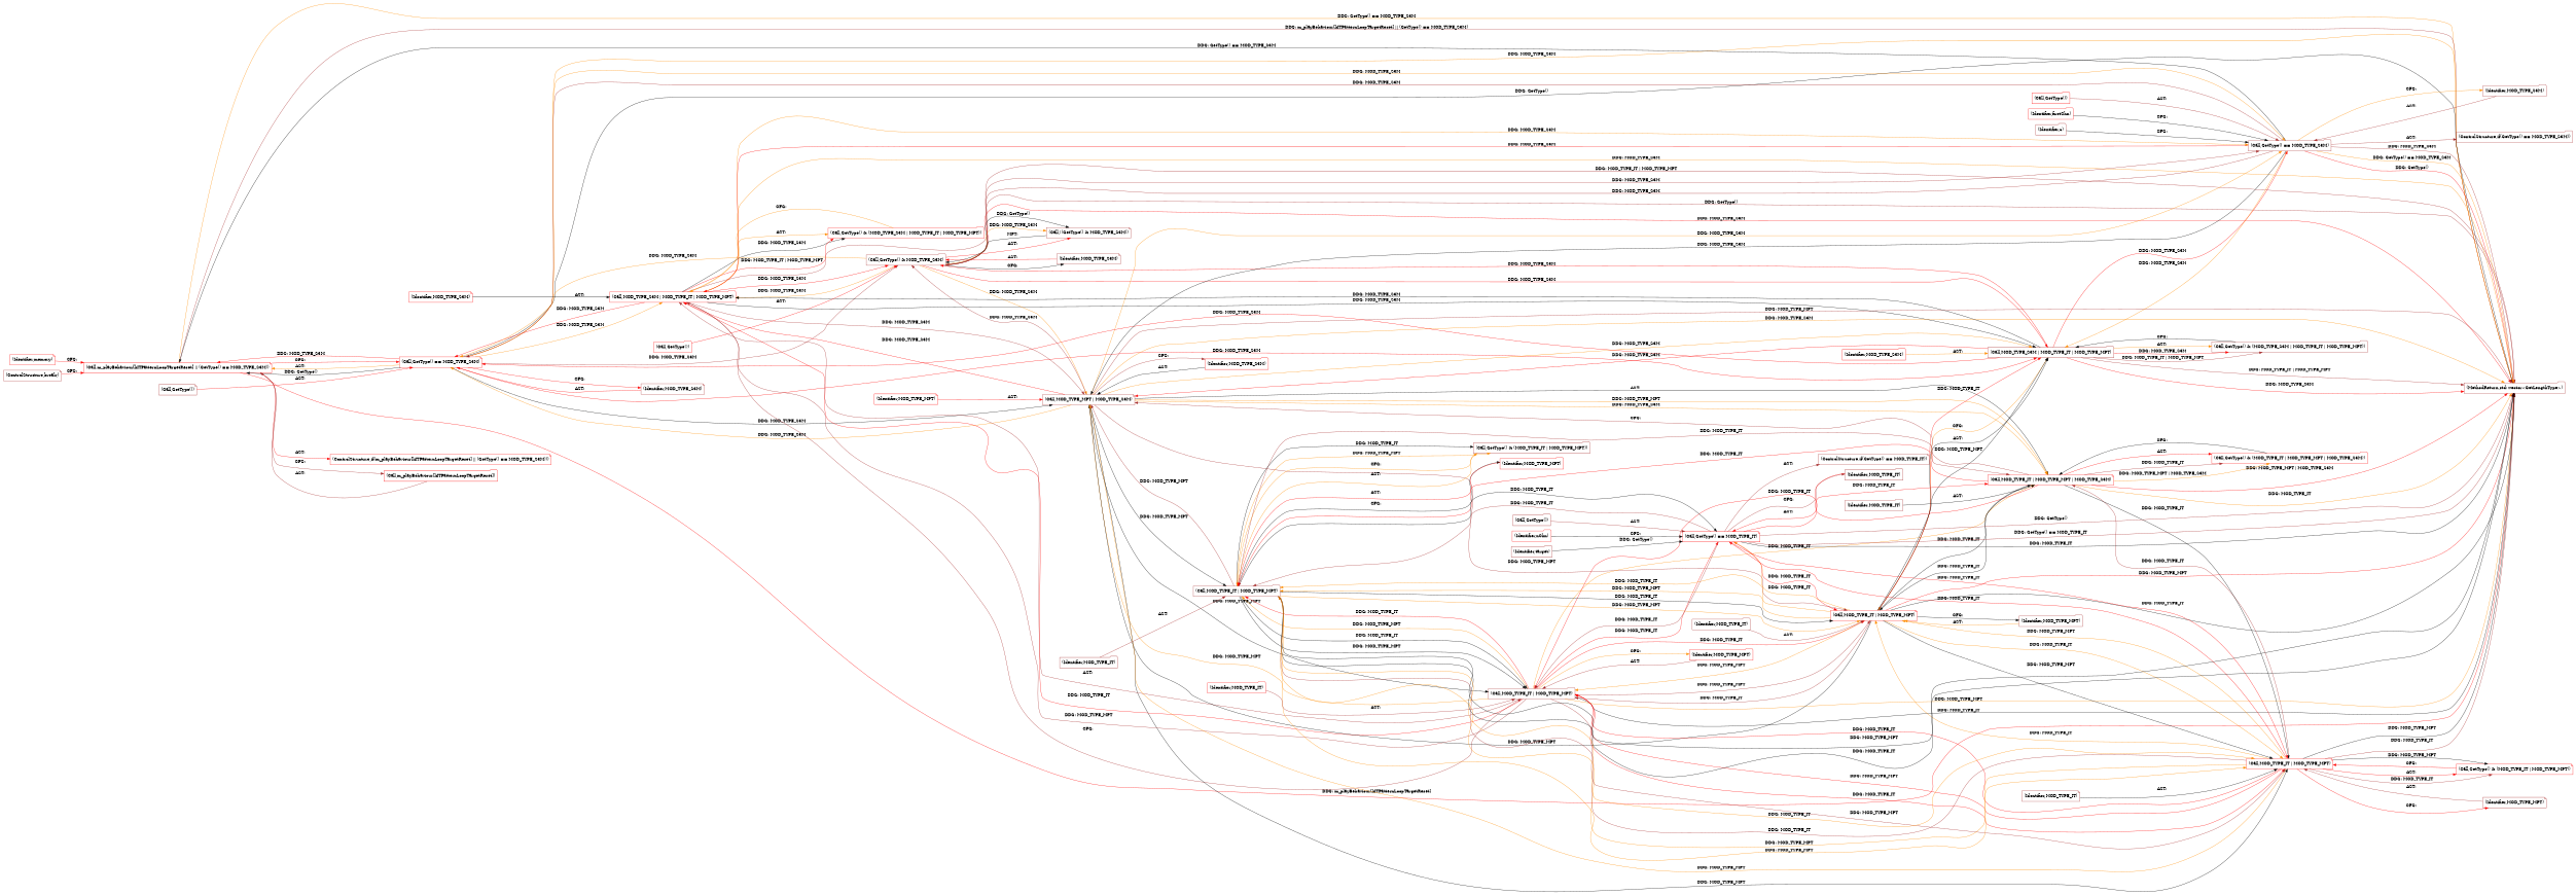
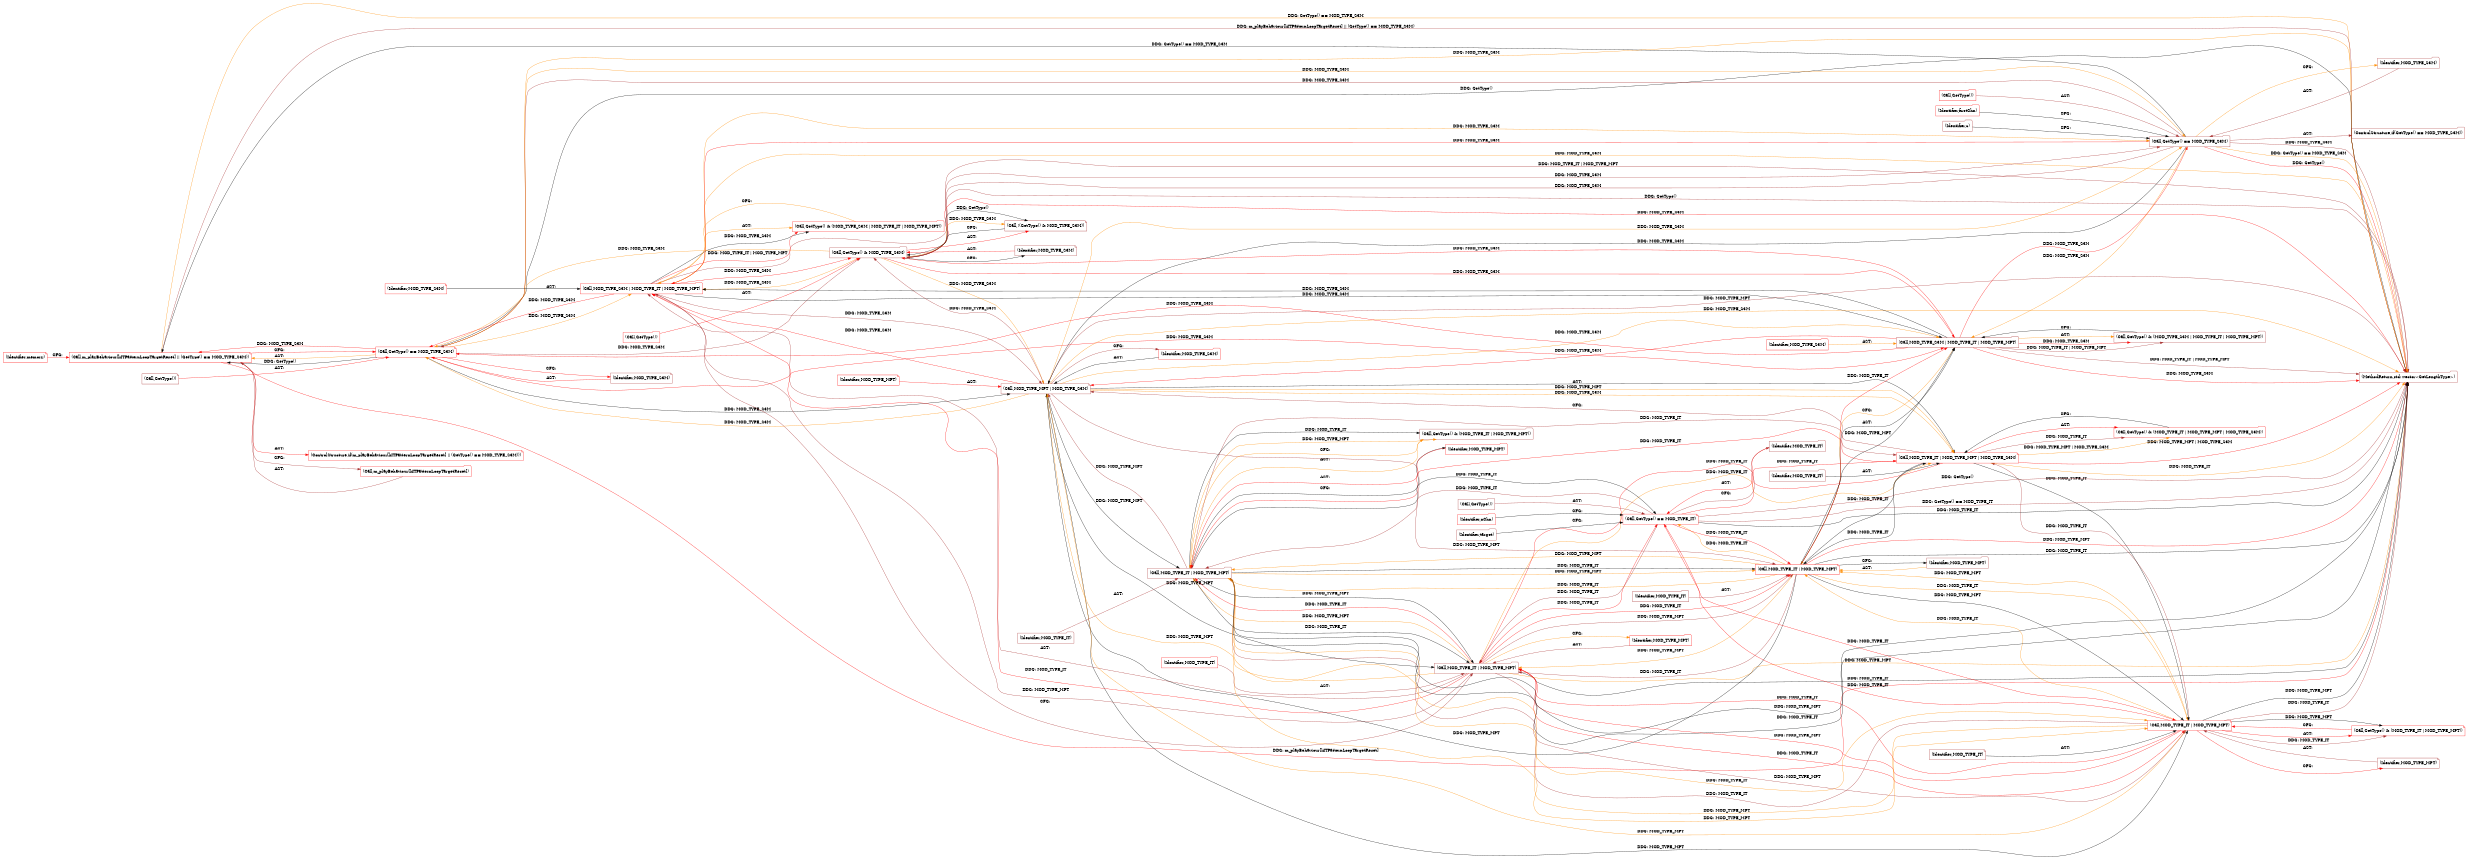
  digraph {
    rankdir=LR
    node [color=brown shape=folder]
    edge [color=red]
    n1 [color=red label="(Call,m_playBehaviour[kITPatternLoopTargetReset] || (GetType() == MOD_TYPE_S3M))" shape=note]
    n2 [color=red label="(Call,GetType() == MOD_TYPE_S3M)" shape=note]
    n3 [label="(MethodReturn,std::vector<GetLengthType>)"]
    n4 [color=red label="(ControlStructure,if(m_playBehaviour[kITPatternLoopTargetReset] || (GetType() == MOD_TYPE_S3M)))" shape=note]
    n5 [color=red label="(Call,m_playBehaviour[kITPatternLoopTargetReset])"]
    n6 [color=red label="(Call,MOD_TYPE_S3M | MOD_TYPE_IT | MOD_TYPE_MPT)"]
    n7 [label="(Call,GetType() & MOD_TYPE_S3M)"]
    n8 [label="(Call,MOD_TYPE_MPT | MOD_TYPE_S3M)" shape=note]
    n9 [label="(Call,MOD_TYPE_S3M | MOD_TYPE_IT | MOD_TYPE_MPT)"]
    n10 [label="(Call,GetType() == MOD_TYPE_S3M)"]
    n11 [label="(Identifier,MOD_TYPE_S3M)" shape=note]
    n12 [label="(Call,MOD_TYPE_IT | MOD_TYPE_MPT)"]
    n13 [color=red label="(Call,GetType() & (MOD_TYPE_S3M | MOD_TYPE_IT | MOD_TYPE_MPT))"]
    n14 [label="(Call,!(GetType() & MOD_TYPE_S3M))" shape=note]
    n15 [label="(Identifier,MOD_TYPE_S3M)" shape=note]
    n16 [color=red label="(Call,MOD_TYPE_IT | MOD_TYPE_MPT)" shape=note]
    n17 [color=red label="(Call,MOD_TYPE_IT | MOD_TYPE_MPT)" shape=note]
    n18 [color=red label="(Call,MOD_TYPE_IT | MOD_TYPE_MPT | MOD_TYPE_S3M)" shape=note]
    n19 [label="(Call,MOD_TYPE_IT | MOD_TYPE_MPT)"]
    n20 [color=red label="(Identifier,MOD_TYPE_S3M)"]
    n21 [label="(Call,GetType() & (MOD_TYPE_S3M | MOD_TYPE_IT | MOD_TYPE_MPT))"]
    n22 [label="(Identifier,MOD_TYPE_S3M)"]
    n23 [label="(ControlStructure,if(GetType() == MOD_TYPE_S3M))"]
    n24 [color=red label="(Call,GetType() == MOD_TYPE_IT)" shape=note]
    n25 [color=red label="(Identifier,MOD_TYPE_MPT)"]
    n26 [label="(Identifier,MOD_TYPE_MPT)"]
    n27 [color=red label="(Call,GetType() & (MOD_TYPE_IT | MOD_TYPE_MPT))" shape=note]
    n28 [label="(Identifier,MOD_TYPE_MPT)" shape=note]
    n29 [color=red label="(Call,GetType() & (MOD_TYPE_IT | MOD_TYPE_MPT | MOD_TYPE_S3M))"]
    n30 [label="(Call,GetType() & (MOD_TYPE_IT | MOD_TYPE_MPT))"]
    n31 [color=red label="(Identifier,MOD_TYPE_MPT)"]
-   n32 [label="(ControlStructure,if(GetType() == MOD_TYPE_IT))" shape=note]
    n33 [label="(Identifier,MOD_TYPE_IT)"]
    n34 [color=red label="(Identifier,MOD_TYPE_S3M)"]
    n35 [label="(Identifier,MOD_TYPE_IT)" shape=note]
    n36 [label="(Identifier,MOD_TYPE_IT)"]
    n37 [label="(Identifier,MOD_TYPE_IT)"]
    n38 [label="(Call,GetType())"]
    n39 [color=red label="(Call,GetType())"]
    n40 [color=red label="(Identifier,nChn)"]
    n41 [color=red label="(Identifier,MOD_TYPE_S3M)" shape=note]
    n42 [label="(Call,GetType())" shape=note]
    n43 [label="(Identifier,MOD_TYPE_IT)"]
    n44 [color=red label="(Identifier,MOD_TYPE_IT)"]
    n45 [label="(Identifier,target)"]
    n46 [color=red label="(Identifier,MOD_TYPE_MPT)" shape=note]
    n47 [color=red label="(Call,GetType())"]
    n48 [color=red label="(Identifier,firstChn)"]
    n49 [label="(Identifier,c)"]
    n50 [color=red label="(Identifier,memory)" shape=note]
-   n51 [label="(ControlStructure,break;)" shape=note]
    n1 -> n2 [label="CFG: "]
    n1 -> n3 [color=darkorange label="DDG: GetType() == MOD_TYPE_S3M"]
    n1 -> n3 [color=brown label="DDG: m_playBehaviour[kITPatternLoopTargetReset] || (GetType() == MOD_TYPE_S3M)"]
    n1 -> n3 [label="DDG: m_playBehaviour[kITPatternLoopTargetReset]"]
    n1 -> n4 [label="AST: "]
    n1 -> n5 [color=brown label="CFG: "]
    n2 -> n1 [color=darkorange label="AST: "]
    n2 -> n1 [color=black label="DDG: GetType()"]
    n2 -> n1 [label="DDG: MOD_TYPE_S3M"]
    n2 -> n3 [color=darkorange label="DDG: MOD_TYPE_S3M"]
    n2 -> n3 [color=black label="DDG: GetType()"]
    n2 -> n6 [color=darkorange label="DDG: MOD_TYPE_S3M"]
    n2 -> n7 [color=brown label="DDG: MOD_TYPE_S3M"]
    n2 -> n8 [color=black label="DDG: MOD_TYPE_S3M"]
    n2 -> n9 [label="DDG: MOD_TYPE_S3M"]
    n2 -> n10 [color=darkorange label="DDG: MOD_TYPE_S3M"]
    n2 -> n11 [label="CFG: "]
    n5 -> n1 [color=brown label="AST: "]
    n6 -> n2 [label="DDG: MOD_TYPE_S3M"]
    n6 -> n3 [color=darkorange label="DDG: MOD_TYPE_S3M"]
    n6 -> n3 [color=brown label="DDG: MOD_TYPE_IT | MOD_TYPE_MPT"]
    n6 -> n7 [label="DDG: MOD_TYPE_S3M"]
    n6 -> n8 [color=brown label="DDG: MOD_TYPE_S3M"]
    n6 -> n9 [color=black label="DDG: MOD_TYPE_S3M"]
    n6 -> n10 [color=darkorange label="DDG: MOD_TYPE_S3M"]
    n6 -> n12 [color=brown label="CFG: "]
    n6 -> n13 [color=darkorange label="AST: "]
    n6 -> n13 [color=black label="DDG: MOD_TYPE_S3M"]
    n6 -> n13 [label="DDG: MOD_TYPE_IT | MOD_TYPE_MPT"]
    n7 -> n2 [color=darkorange label="DDG: MOD_TYPE_S3M"]
    n7 -> n3 [color=brown label="DDG: GetType()"]
    n7 -> n3 [label="DDG: MOD_TYPE_S3M"]
    n7 -> n6 [color=darkorange label="DDG: MOD_TYPE_S3M"]
    n7 -> n8 [color=darkorange label="DDG: MOD_TYPE_S3M"]
    n7 -> n9 [label="DDG: MOD_TYPE_S3M"]
    n7 -> n10 [color=brown label="DDG: MOD_TYPE_S3M"]
    n7 -> n14 [label="AST: "]
    n7 -> n14 [color=black label="DDG: GetType()"]
    n7 -> n14 [color=darkorange label="DDG: MOD_TYPE_S3M"]
    n7 -> n15 [color=black label="CFG: "]
    n8 -> n2 [color=darkorange label="DDG: MOD_TYPE_S3M"]
    n8 -> n3 [color=brown label="DDG: MOD_TYPE_MPT"]
    n8 -> n3 [color=darkorange label="DDG: MOD_TYPE_S3M"]
    n8 -> n6 [label="DDG: MOD_TYPE_S3M"]
    n8 -> n7 [color=brown label="DDG: MOD_TYPE_S3M"]
    n8 -> n9 [color=darkorange label="DDG: MOD_TYPE_S3M"]
    n8 -> n10 [color=darkorange label="DDG: MOD_TYPE_S3M"]
    n8 -> n12 [color=black label="DDG: MOD_TYPE_MPT"]
    n8 -> n16 [color=brown label="DDG: MOD_TYPE_MPT"]
    n8 -> n17 [color=black label="DDG: MOD_TYPE_MPT"]
    n8 -> n18 [color=black label="AST: "]
    n8 -> n18 [color=darkorange label="DDG: MOD_TYPE_MPT"]
    n8 -> n18 [color=darkorange label="DDG: MOD_TYPE_S3M"]
    n8 -> n19 [color=black label="DDG: MOD_TYPE_MPT"]
    n8 -> n20 [color=brown label="CFG: "]
    n9 -> n2 [label="DDG: MOD_TYPE_S3M"]
    n9 -> n3 [color=brown label="DDG: MOD_TYPE_IT | MOD_TYPE_MPT"]
    n9 -> n3 [label="DDG: MOD_TYPE_S3M"]
    n9 -> n6 [color=black label="DDG: MOD_TYPE_S3M"]
    n9 -> n7 [label="DDG: MOD_TYPE_S3M"]
    n9 -> n8 [label="DDG: MOD_TYPE_S3M"]
    n9 -> n10 [label="DDG: MOD_TYPE_S3M"]
    n9 -> n16 [color=darkorange label="CFG: "]
    n9 -> n21 [color=darkorange label="AST: "]
    n9 -> n21 [label="DDG: MOD_TYPE_S3M"]
    n9 -> n21 [color=brown label="DDG: MOD_TYPE_IT | MOD_TYPE_MPT"]
    n10 -> n1 [color=black label="DDG: GetType() == MOD_TYPE_S3M"]
    n10 -> n2 [color=brown label="DDG: MOD_TYPE_S3M"]
    n10 -> n3 [label="DDG: GetType()"]
    n10 -> n3 [color=brown label="DDG: MOD_TYPE_S3M"]
    n10 -> n3 [color=darkorange label="DDG: GetType() == MOD_TYPE_S3M"]
    n10 -> n6 [label="DDG: MOD_TYPE_S3M"]
    n10 -> n7 [color=brown label="DDG: MOD_TYPE_S3M"]
    n10 -> n8 [color=black label="DDG: MOD_TYPE_S3M"]
    n10 -> n9 [color=darkorange label="DDG: MOD_TYPE_S3M"]
    n10 -> n22 [color=darkorange label="CFG: "]
    n10 -> n23 [color=brown label="AST: "]
    n11 -> n2 [label="AST: "]
    n12 -> n3 [color=darkorange label="DDG: MOD_TYPE_MPT"]
    n12 -> n3 [color=black label="DDG: MOD_TYPE_IT"]
    n12 -> n6 [color=brown label="AST: "]
    n12 -> n6 [label="DDG: MOD_TYPE_IT"]
    n12 -> n6 [color=brown label="DDG: MOD_TYPE_MPT"]
    n12 -> n8 [color=darkorange label="DDG: MOD_TYPE_MPT"]
    n12 -> n16 [label="DDG: MOD_TYPE_IT"]
    n12 -> n16 [color=brown label="DDG: MOD_TYPE_MPT"]
    n12 -> n17 [label="DDG: MOD_TYPE_IT"]
    n12 -> n17 [color=brown label="DDG: MOD_TYPE_MPT"]
    n12 -> n18 [color=darkorange label="DDG: MOD_TYPE_IT"]
    n12 -> n19 [label="DDG: MOD_TYPE_IT"]
    n12 -> n19 [color=darkorange label="DDG: MOD_TYPE_MPT"]
    n12 -> n24 [label="DDG: MOD_TYPE_IT"]
    n12 -> n25 [color=darkorange label="CFG: "]
    n13 -> n6 [color=darkorange label="CFG: "]
-   n14 -> n7 [color=black label="MPT: "]
+   n14 -> n7 [color=black label="CFG: "]
    n15 -> n7 [label="AST: "]
    n16 -> n3 [label="DDG: MOD_TYPE_MPT"]
    n16 -> n3 [color=black label="DDG: MOD_TYPE_IT"]
    n16 -> n8 [color=black label="DDG: MOD_TYPE_MPT"]
    n16 -> n9 [color=black label="AST: "]
    n16 -> n9 [label="DDG: MOD_TYPE_IT"]
    n16 -> n9 [color=black label="DDG: MOD_TYPE_MPT"]
    n16 -> n12 [color=brown label="DDG: MOD_TYPE_IT"]
    n16 -> n12 [color=darkorange label="DDG: MOD_TYPE_MPT"]
    n16 -> n17 [color=darkorange label="DDG: MOD_TYPE_IT"]
    n16 -> n17 [color=black label="DDG: MOD_TYPE_MPT"]
    n16 -> n18 [color=black label="DDG: MOD_TYPE_IT"]
    n16 -> n19 [color=darkorange label="DDG: MOD_TYPE_IT"]
    n16 -> n19 [color=darkorange label="DDG: MOD_TYPE_MPT"]
    n16 -> n24 [color=darkorange label="DDG: MOD_TYPE_IT"]
    n16 -> n26 [color=black label="CFG: "]
    n17 -> n3 [color=black label="DDG: MOD_TYPE_MPT"]
    n17 -> n3 [color=brown label="DDG: MOD_TYPE_IT"]
    n17 -> n8 [color=darkorange label="DDG: MOD_TYPE_MPT"]
    n17 -> n12 [label="DDG: MOD_TYPE_IT"]
    n17 -> n12 [label="DDG: MOD_TYPE_MPT"]
    n17 -> n16 [color=darkorange label="DDG: MOD_TYPE_IT"]
    n17 -> n16 [color=darkorange label="DDG: MOD_TYPE_MPT"]
    n17 -> n18 [color=brown label="DDG: MOD_TYPE_IT"]
    n17 -> n19 [color=brown label="DDG: MOD_TYPE_IT"]
    n17 -> n19 [color=darkorange label="DDG: MOD_TYPE_MPT"]
    n17 -> n24 [label="DDG: MOD_TYPE_IT"]
    n17 -> n27 [label="AST: "]
    n17 -> n27 [color=brown label="DDG: MOD_TYPE_IT"]
    n17 -> n27 [color=black label="DDG: MOD_TYPE_MPT"]
    n17 -> n28 [label="CFG: "]
    n18 -> n3 [label="DDG: MOD_TYPE_MPT | MOD_TYPE_S3M"]
    n18 -> n3 [color=darkorange label="DDG: MOD_TYPE_IT"]
    n18 -> n8 [color=brown label="CFG: "]
    n18 -> n12 [label="DDG: MOD_TYPE_IT"]
    n18 -> n16 [color=black label="DDG: MOD_TYPE_IT"]
    n18 -> n17 [color=black label="DDG: MOD_TYPE_IT"]
    n18 -> n19 [label="DDG: MOD_TYPE_IT"]
    n18 -> n29 [label="AST: "]
    n18 -> n29 [color=brown label="DDG: MOD_TYPE_IT"]
    n18 -> n29 [color=darkorange label="DDG: MOD_TYPE_MPT | MOD_TYPE_S3M"]
    n19 -> n3 [color=black label="DDG: MOD_TYPE_MPT"]
    n19 -> n3 [color=black label="DDG: MOD_TYPE_IT"]
    n19 -> n8 [color=brown label="DDG: MOD_TYPE_MPT"]
    n19 -> n12 [color=black label="DDG: MOD_TYPE_IT"]
    n19 -> n12 [color=black label="DDG: MOD_TYPE_MPT"]
    n19 -> n16 [color=black label="DDG: MOD_TYPE_IT"]
    n19 -> n16 [color=darkorange label="DDG: MOD_TYPE_MPT"]
    n19 -> n17 [color=darkorange label="DDG: MOD_TYPE_IT"]
    n19 -> n17 [color=darkorange label="DDG: MOD_TYPE_MPT"]
    n19 -> n18 [color=brown label="DDG: MOD_TYPE_IT"]
    n19 -> n24 [color=black label="DDG: MOD_TYPE_IT"]
    n19 -> n30 [color=darkorange label="AST: "]
    n19 -> n30 [color=black label="DDG: MOD_TYPE_IT"]
    n19 -> n30 [color=darkorange label="DDG: MOD_TYPE_MPT"]
    n19 -> n31 [color=black label="CFG: "]
    n20 -> n8 [color=black label="AST: "]
    n21 -> n9 [color=black label="CFG: "]
    n22 -> n10 [color=brown label="AST: "]
    n24 -> n3 [color=brown label="DDG: GetType()"]
    n24 -> n3 [color=brown label="DDG: GetType() == MOD_TYPE_IT"]
    n24 -> n3 [color=black label="DDG: MOD_TYPE_IT"]
    n24 -> n12 [color=brown label="DDG: MOD_TYPE_IT"]
    n24 -> n16 [label="DDG: MOD_TYPE_IT"]
    n24 -> n17 [label="DDG: MOD_TYPE_IT"]
    n24 -> n18 [label="DDG: MOD_TYPE_IT"]
    n24 -> n19 [color=brown label="DDG: MOD_TYPE_IT"]
-   n24 -> n32 [color=brown label="AST: "]
    n24 -> n33 [color=brown label="CFG: "]
    n25 -> n12 [color=brown label="AST: "]
    n26 -> n16 [color=darkorange label="AST: "]
    n27 -> n17 [label="CFG: "]
    n28 -> n17 [color=brown label="AST: "]
    n29 -> n18 [color=black label="CFG: "]
    n30 -> n19 [color=darkorange label="CFG: "]
    n31 -> n19 [label="AST: "]
    n33 -> n24 [label="AST: "]
    n34 -> n9 [color=darkorange label="AST: "]
    n35 -> n17 [color=black label="AST: "]
    n36 -> n19 [color=brown label="AST: "]
    n37 -> n18 [color=black label="AST: "]
    n38 -> n24 [color=brown label="AST: "]
    n39 -> n7 [label="AST: "]
    n40 -> n24 [color=black label="CFG: "]
    n41 -> n6 [color=black label="AST: "]
    n42 -> n2 [label="AST: "]
    n43 -> n16 [color=brown label="AST: "]
    n44 -> n12 [color=brown label="AST: "]
-   n45 -> n24 [color=black label="DDG: GetType()"]
+   n45 -> n24 [color=black label="CFG: "]
    n46 -> n8 [label="AST: "]
    n47 -> n10 [color=brown label="AST: "]
    n48 -> n10 [color=black label="CFG: "]
    n49 -> n10 [color=black label="CFG: "]
    n50 -> n1 [label="CFG: "]
-   n51 -> n1 [label="CFG: "]
  }
